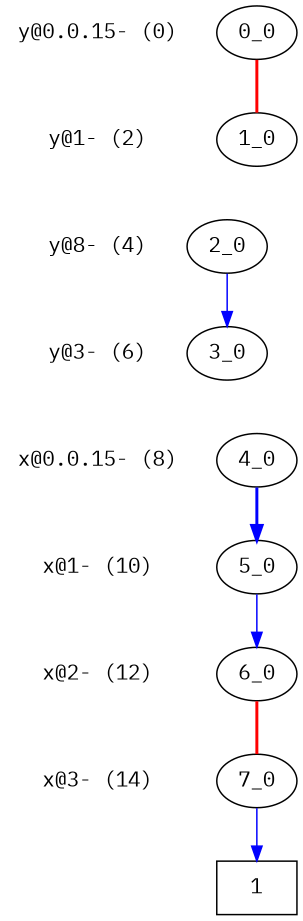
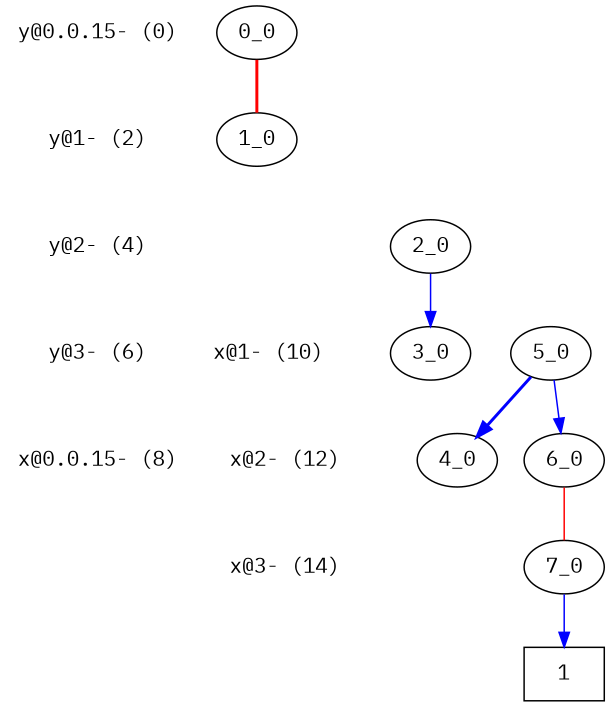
  digraph {
    fontname="IBM Plex Mono"
    node [fontname="IBM Plex Mono" shape=plaintext]
    edge [dir=none fontname="IBM Plex Mono" style=invis]
    "CONST NODES" [style=invis]
    "y@0.0.15- (0)"
    "y@1- (2)"
-   "y@2- (4)" [label="y@8- (4)"]
+   "y@2- (4)"
    "y@3- (6)"
    "x@0.0.15- (8)"
    "x@1- (10)"
    "x@2- (12)"
    "x@3- (14)"
    "0_0" [shape=""]
    "1_0" [shape=""]
    "2_0" [shape=""]
    "3_0" [shape=""]
    "4_0" [shape=""]
    "5_0" [shape=""]
    "6_0" [shape=""]
    "7_0" [shape=""]
    1 [shape=box]
    subgraph sub_1 {
      "CONST NODES"
      "y@0.0.15- (0)"
      "y@1- (2)"
      "y@2- (4)"
      "y@3- (6)"
      "x@0.0.15- (8)"
      "x@1- (10)"
      "x@2- (12)"
      "x@3- (14)"
    }
    subgraph sub_2 {
      rank=same
      "y@0.0.15- (0)"
      "0_0"
    }
    subgraph sub_3 {
      rank=same
      "y@1- (2)"
      "1_0"
    }
    subgraph sub_4 {
      rank=same
      "y@2- (4)"
      "2_0"
    }
    subgraph sub_5 {
      rank=same
      "y@3- (6)"
      "3_0"
    }
    subgraph sub_6 {
      rank=same
      "x@0.0.15- (8)"
      "4_0"
    }
    subgraph sub_7 {
      rank=same
      "x@1- (10)"
      "5_0"
    }
    subgraph sub_8 {
      rank=same
      "x@2- (12)"
      "6_0"
    }
    subgraph sub_9 {
      rank=same
      "x@3- (14)"
      "7_0"
    }
    subgraph sub_10 {
      rank=same
      "CONST NODES"
      subgraph sub_11 {
        rank=same
        1
      }
    }
    "y@0.0.15- (0)" -> "y@1- (2)"
    "y@1- (2)" -> "y@2- (4)"
    "y@2- (4)" -> "y@3- (6)"
    "y@3- (6)" -> "x@0.0.15- (8)"
    "x@0.0.15- (8)" -> "x@1- (10)"
    "x@1- (10)" -> "x@2- (12)"
    "x@2- (12)" -> "x@3- (14)"
    "x@3- (14)" -> "CONST NODES"
    "0_0" -> "1_0" [color=red style=bold]
    "2_0" -> "3_0" [color=blue dir=forward style=solid]
-   "4_0" -> "5_0" [color=blue dir=forward style=bold]
+   "5_0" -> "4_0" [color=blue dir=forward style=bold]
    "5_0" -> "6_0" [color=blue dir=forward style=solid]
-   "6_0" -> "7_0" [color=red style=bold]
+   "6_0" -> "7_0" [color=red style=""]
    "7_0" -> 1 [color=blue dir=forward style=solid]
  }
